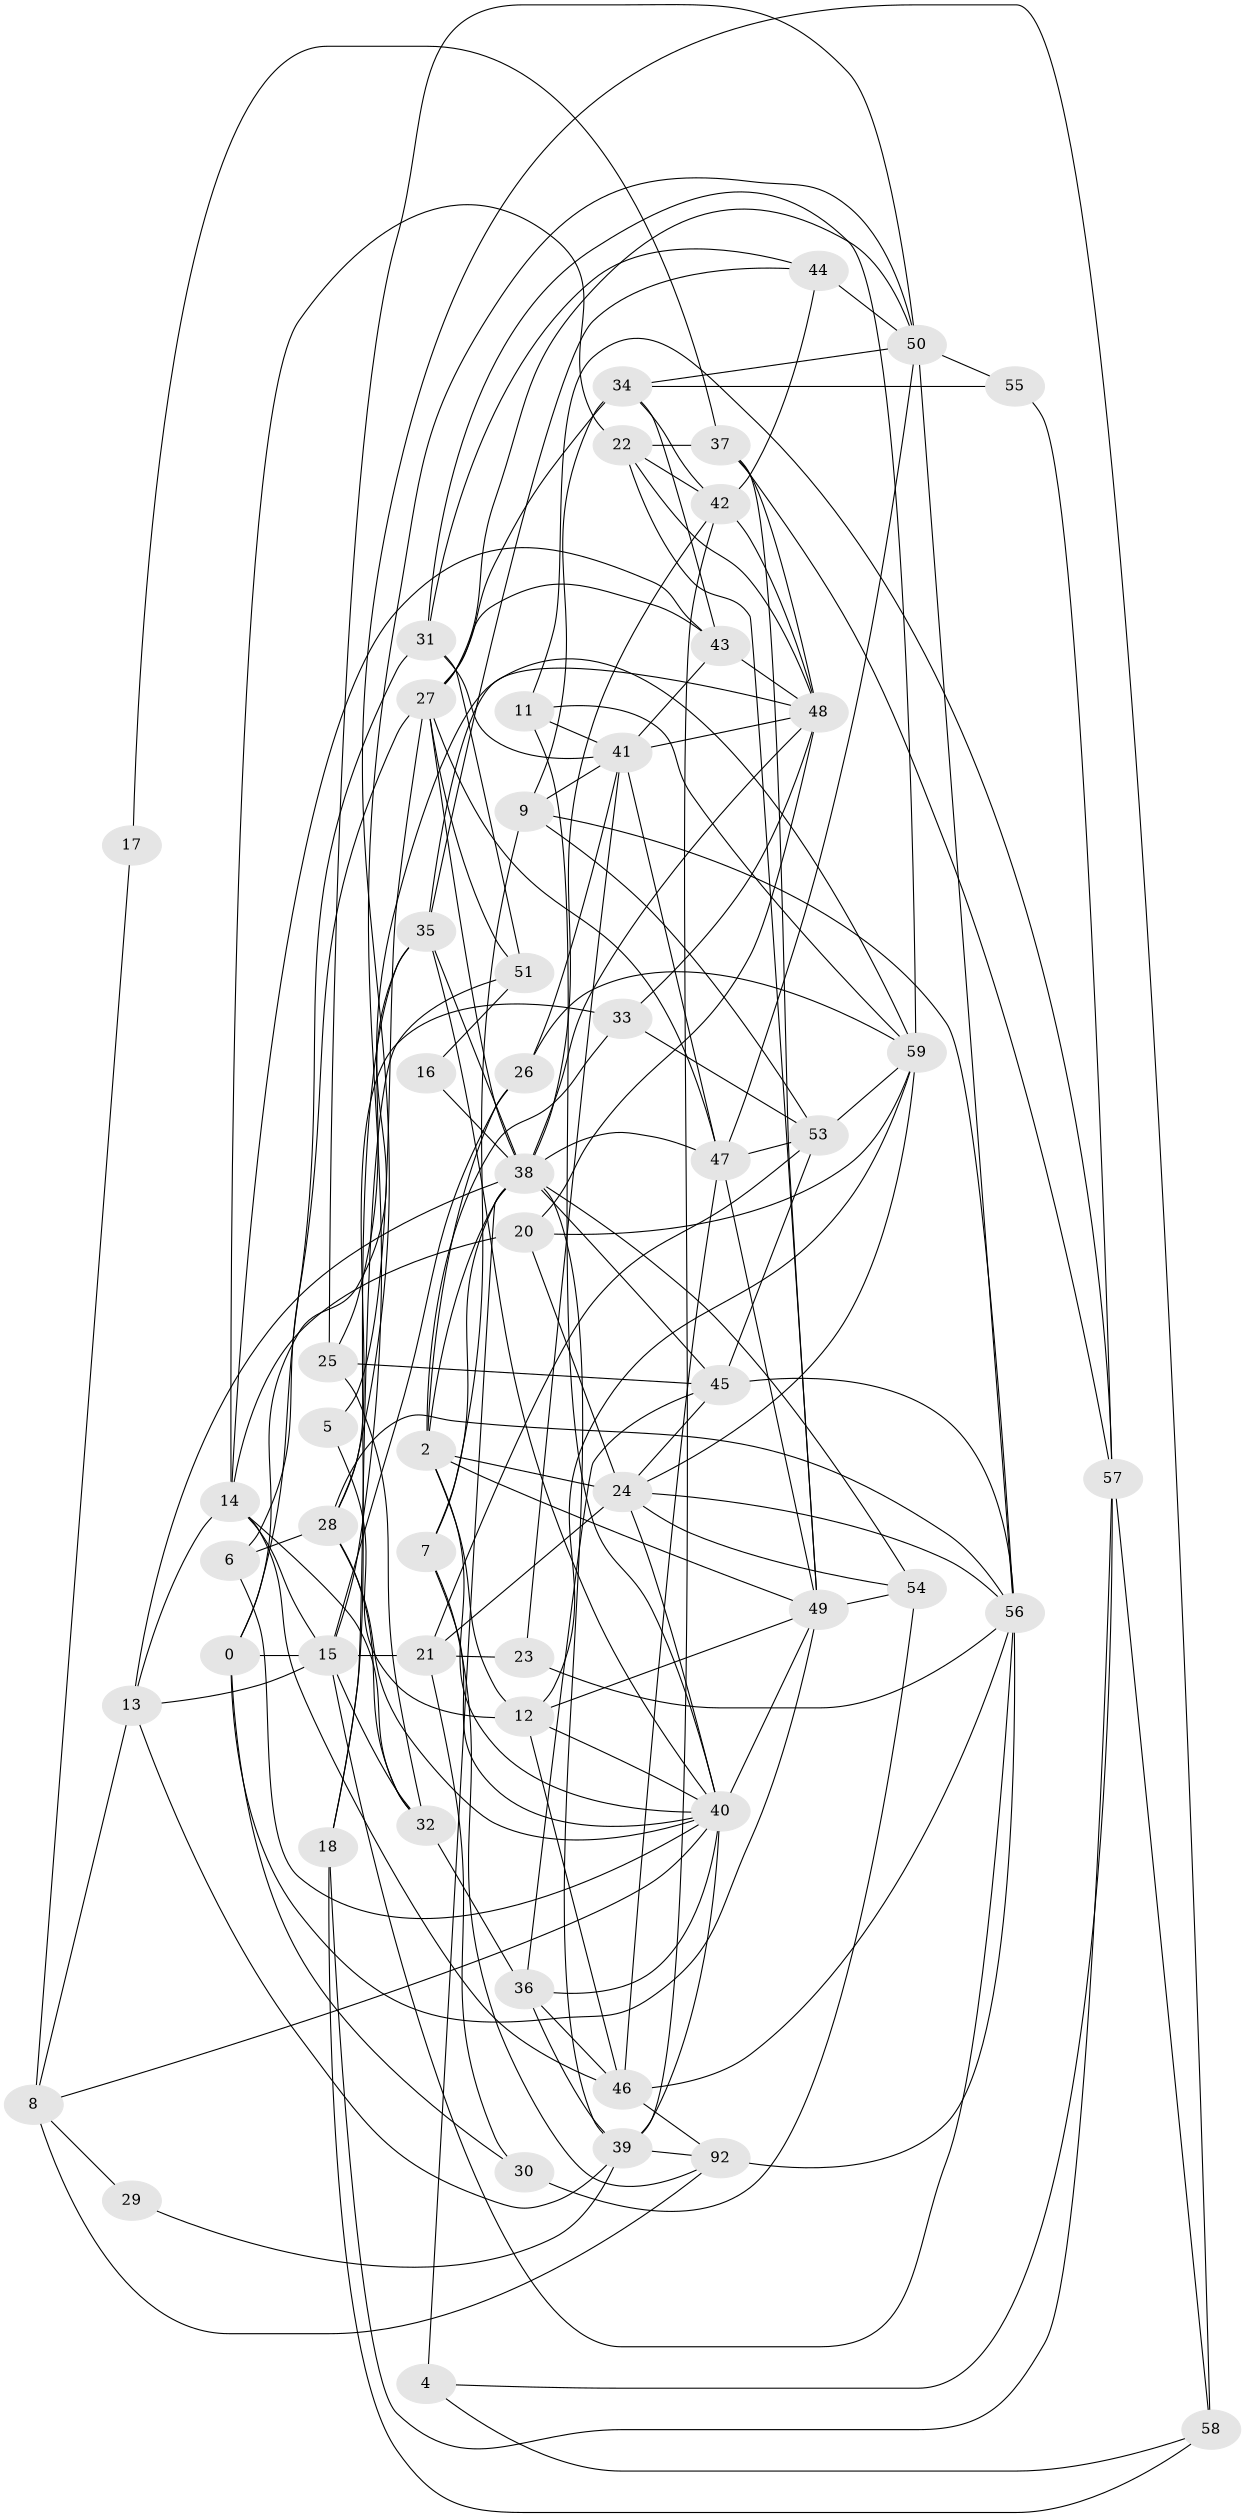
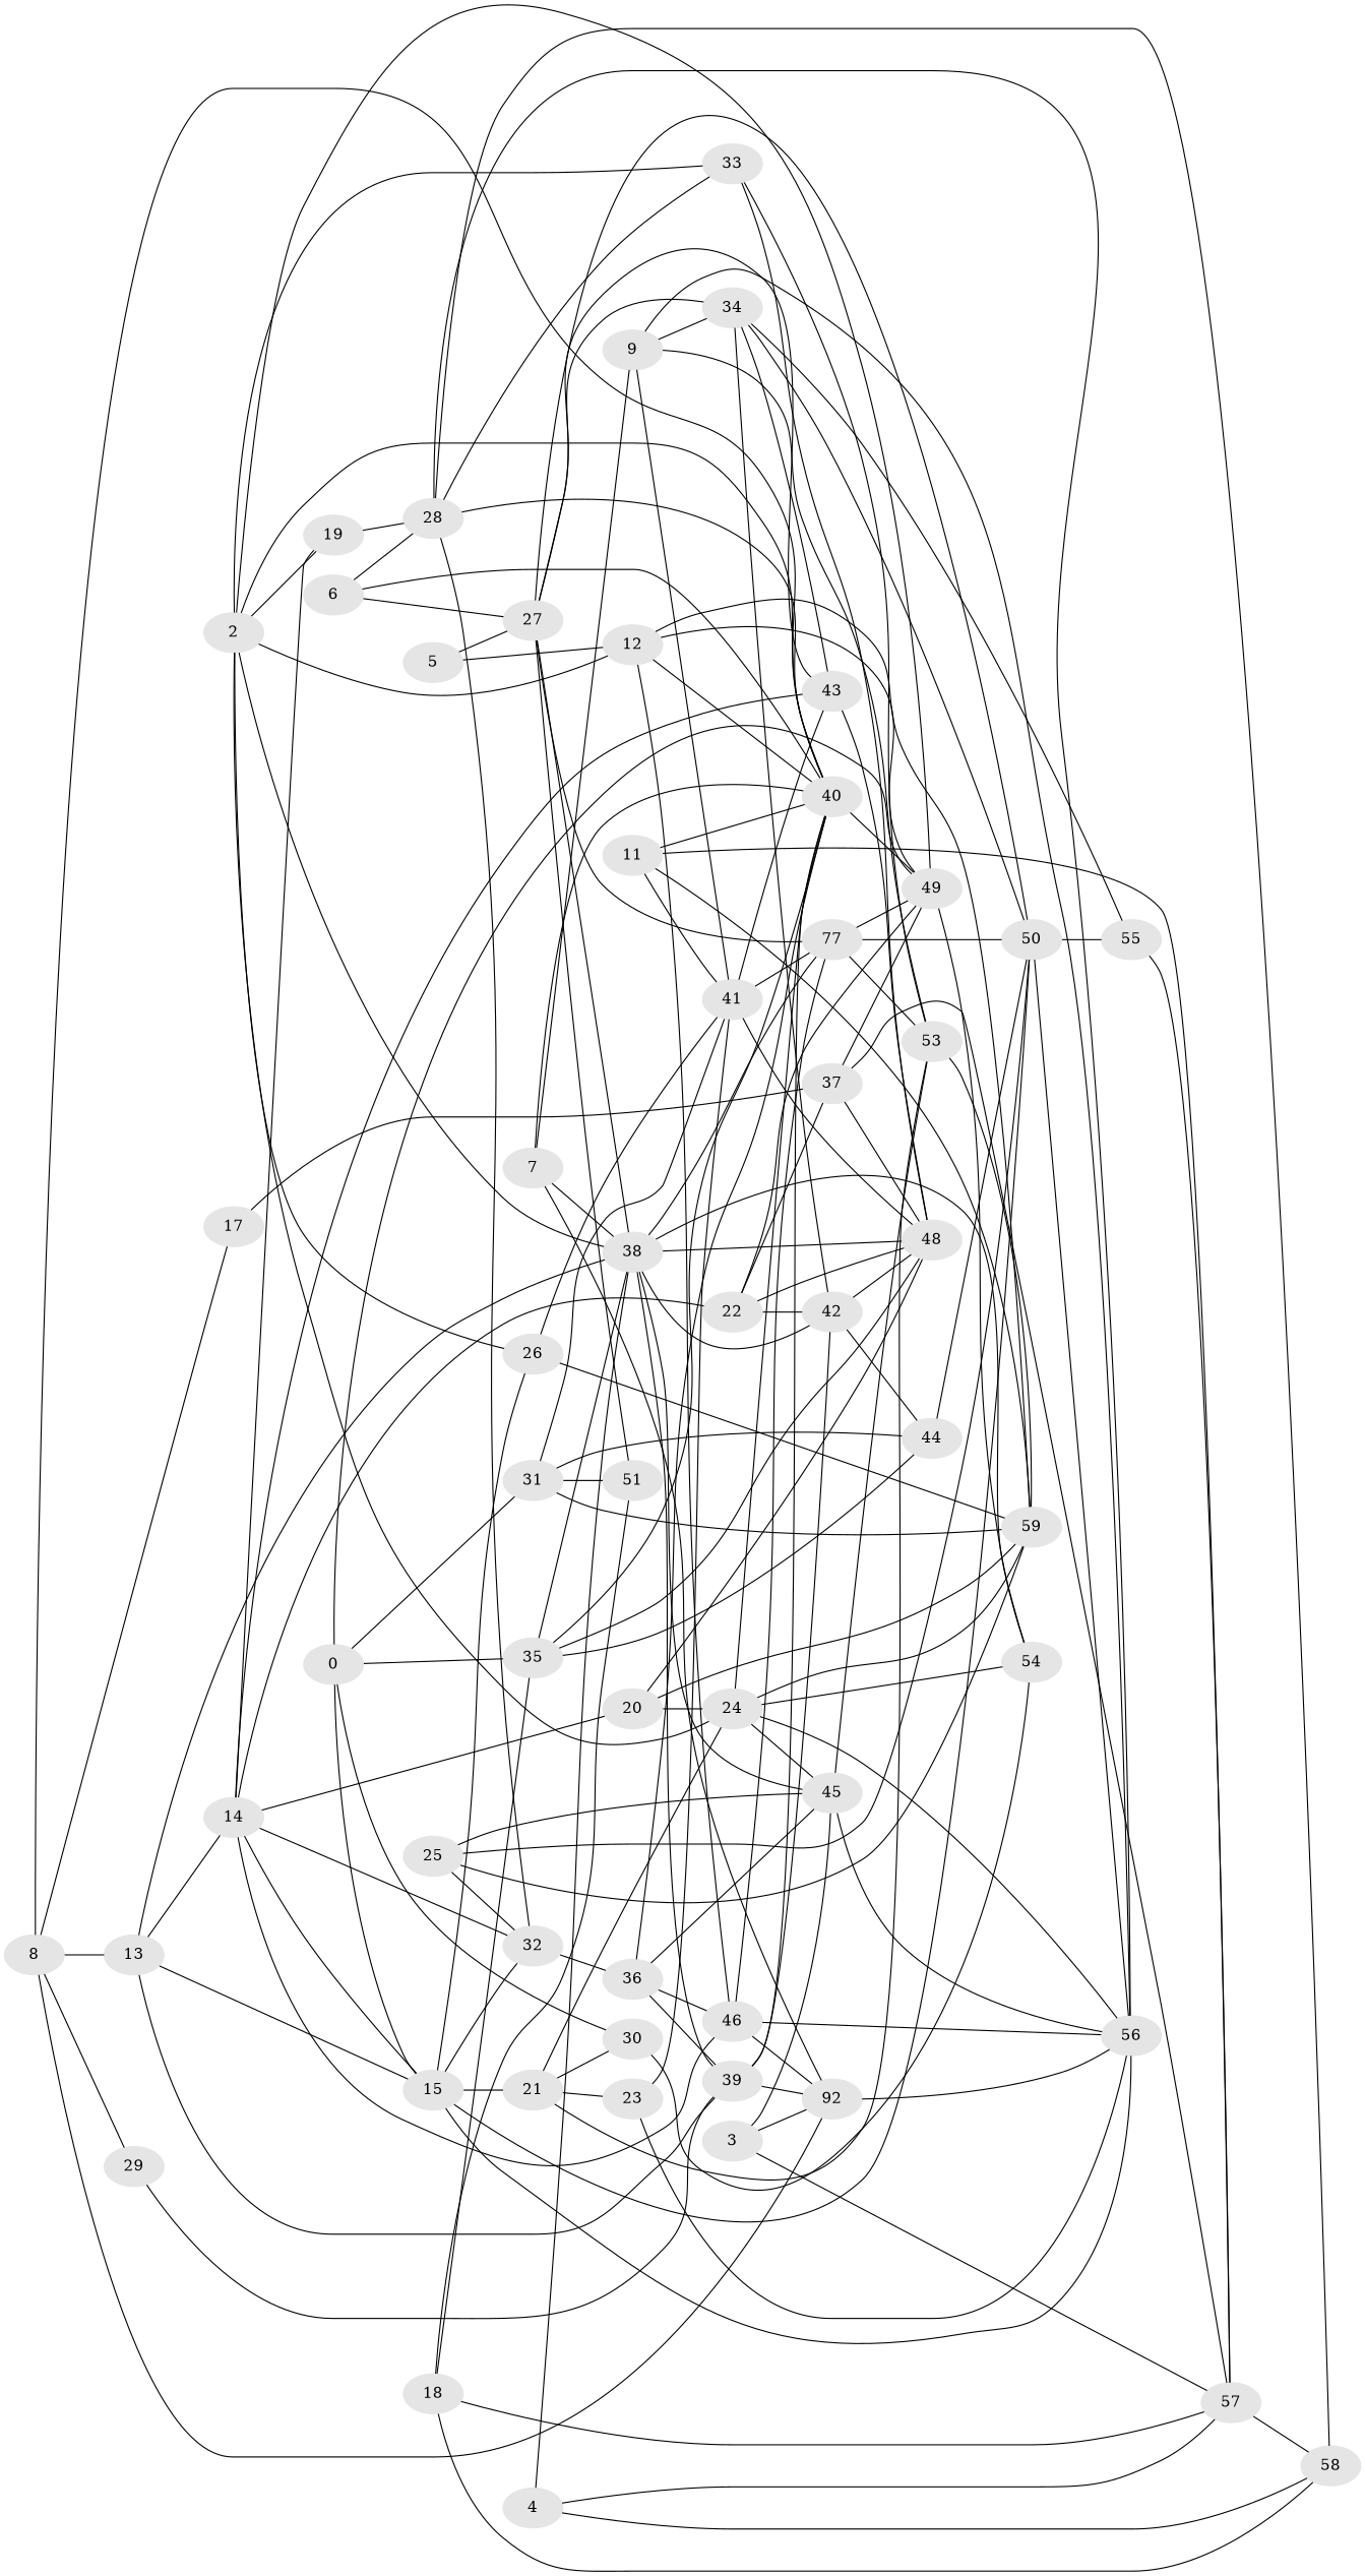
  graph {
    rankdir=LR
    node [color=gray90 style=filled]
    edge [weight=1.0]
    n1 [label=0]
    15
    30
    31
    35
    49
    26
    56
    32
    21
    50
    54
    41
    59
    51
    44
    38
    40
    48
    2
    12
+   19
    24
    33
    46
    28
    45
    53
    39
    42
-   47
+   47 [label=77]
+   3
    n33 [label=92]
    57
    58
    4
    5
    27
    34
    43
    6
    7
    9
    8
    13
    17
    29
    14
    37
    55
    11
    20
    22
    36
    23
-   16
    18
    25
    n1 -- 15
    n1 -- 30 [weight=2.0]
    n1 -- 31
    n1 -- 35
    n1 -- 49
    15 -- 26
    15 -- 56
    15 -- 32
    15 -- 21
    15 -- 50
    30 -- 54
    31 -- 41
    31 -- 59
    31 -- 51
    31 -- 44
    35 -- 44 [weight=2.0]
    35 -- 38
    35 -- 40
    35 -- 48
    49 -- 54
    26 -- 41
    26 -- 59
    32 -- 36
    21 -- 30
    21 -- 24
    21 -- 53
    21 -- 23
    50 -- 56
    50 -- 55
    41 -- 48
    41 -- 47
    41 -- 43
    44 -- 50
    38 -- 54
    38 -- 48
    38 -- 45 [weight=2.0]
    38 -- 39 [weight=2.0]
    38 -- 42
    38 -- 47 [weight=2.0]
    40 -- 49
    2 -- 49
    2 -- 26
    2 -- 38
    2 -- 40
    2 -- 12
+   2 -- 19
    2 -- 24
    2 -- 33
    12 -- 49
    12 -- 59
    12 -- 40
    12 -- 46
+   19 -- 28
    24 -- 56
    24 -- 54
    24 -- 59
    24 -- 40
    24 -- 45
    33 -- 48
    33 -- 53
    46 -- 56
    46 -- 47
    46 -- n33
    28 -- 56
    28 -- 32
    28 -- 40
    28 -- 33
    28 -- 58
    45 -- 56
    45 -- 53
    53 -- 59
    39 -- 40
    39 -- 42
    39 -- n33
    42 -- 44
    42 -- 48
    47 -- 49
    47 -- 50 [weight=2.0]
    47 -- 53
+   3 -- 45
+   3 -- n33
+   3 -- 57
    n33 -- 56
    57 -- 58
    4 -- 38
    4 -- 57
    4 -- 58
    5 -- 12
    5 -- 27
    27 -- 50
    27 -- 51
    27 -- 38
    27 -- 47
    27 -- 34
    27 -- 43
    34 -- 50
    34 -- 42
    34 -- 43
    34 -- 55
    43 -- 48
    6 -- 40
    6 -- 28
    6 -- 27
    7 -- 38
    7 -- 40
    7 -- n33
    7 -- 9
    9 -- 56
    9 -- 41
    9 -- 53
    9 -- 34
    8 -- 40
    8 -- n33
    8 -- 13
    8 -- 17
    8 -- 29
    13 -- 15
    13 -- 38
    13 -- 39
    13 -- 14
    17 -- 37
    29 -- 39
    14 -- 15
    14 -- 32
+   14 -- 19
    14 -- 46
    14 -- 43
    14 -- 20
    14 -- 22
    37 -- 49
    37 -- 48
    37 -- 57
    55 -- 57
    11 -- 41
    11 -- 59
    11 -- 40
    11 -- 57
    20 -- 59
    20 -- 48 [weight=2.0]
    20 -- 24
    22 -- 49
    22 -- 48
    22 -- 42
    22 -- 37
    36 -- 40
    36 -- 46
    36 -- 45
    36 -- 39
    23 -- 56 [weight=2.0]
    23 -- 41
-   16 -- 51
-   16 -- 38
    18 -- 35
    18 -- 51
    18 -- 57
    18 -- 58
    25 -- 32
    25 -- 50
    25 -- 59
    25 -- 45
  }
